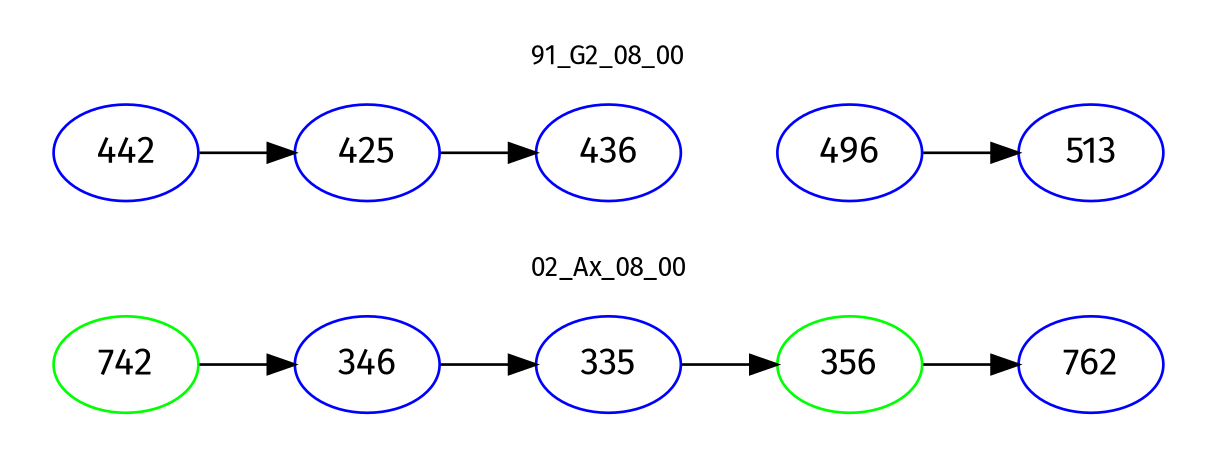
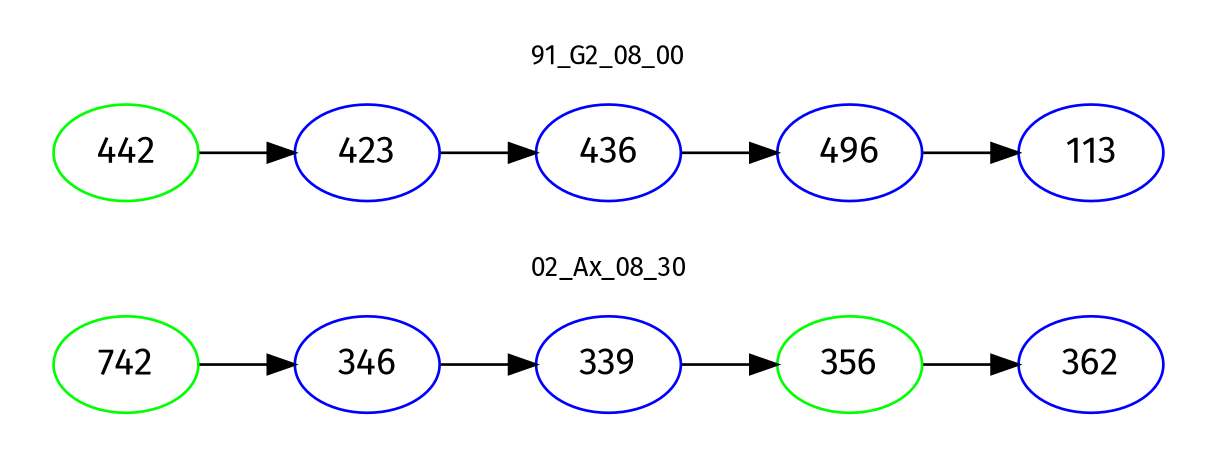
  digraph {
    fontname="Fira Sans"
    rankdir=LR
    node [color=blue fontname="Fira Sans"]
    edge [color=black fontname="Fira Sans"]
    n1 [color=green label=742]
    n2 [label=346]
-   n3 [label=335]
+   n3 [label=339]
    n4 [color=green label=356]
-   n5 [label=762]
-   n6 [label=442]
-   n7 [label=425]
+   n5 [label=362]
+   n6 [color=green label=442]
+   n7 [label=423]
    n8 [label=436]
    n9 [label=496]
-   n10 [label=513]
+   n10 [label=113]
    subgraph cluster_1 {
      color=white
      fontsize=10
-     label="02_Ax_08_00"
+     label="02_Ax_08_30"
      n1
      n2
      n3
      n4
      n5
    }
    subgraph cluster_2 {
      color=white
      fontsize=10
      label="91_G2_08_00"
      n6
      n7
      n8
      n9
      n10
    }
    n1 -> n2
    n2 -> n3
    n3 -> n4
    n4 -> n5
    n6 -> n7
    n7 -> n8
+   n8 -> n9
    n9 -> n10
  }
